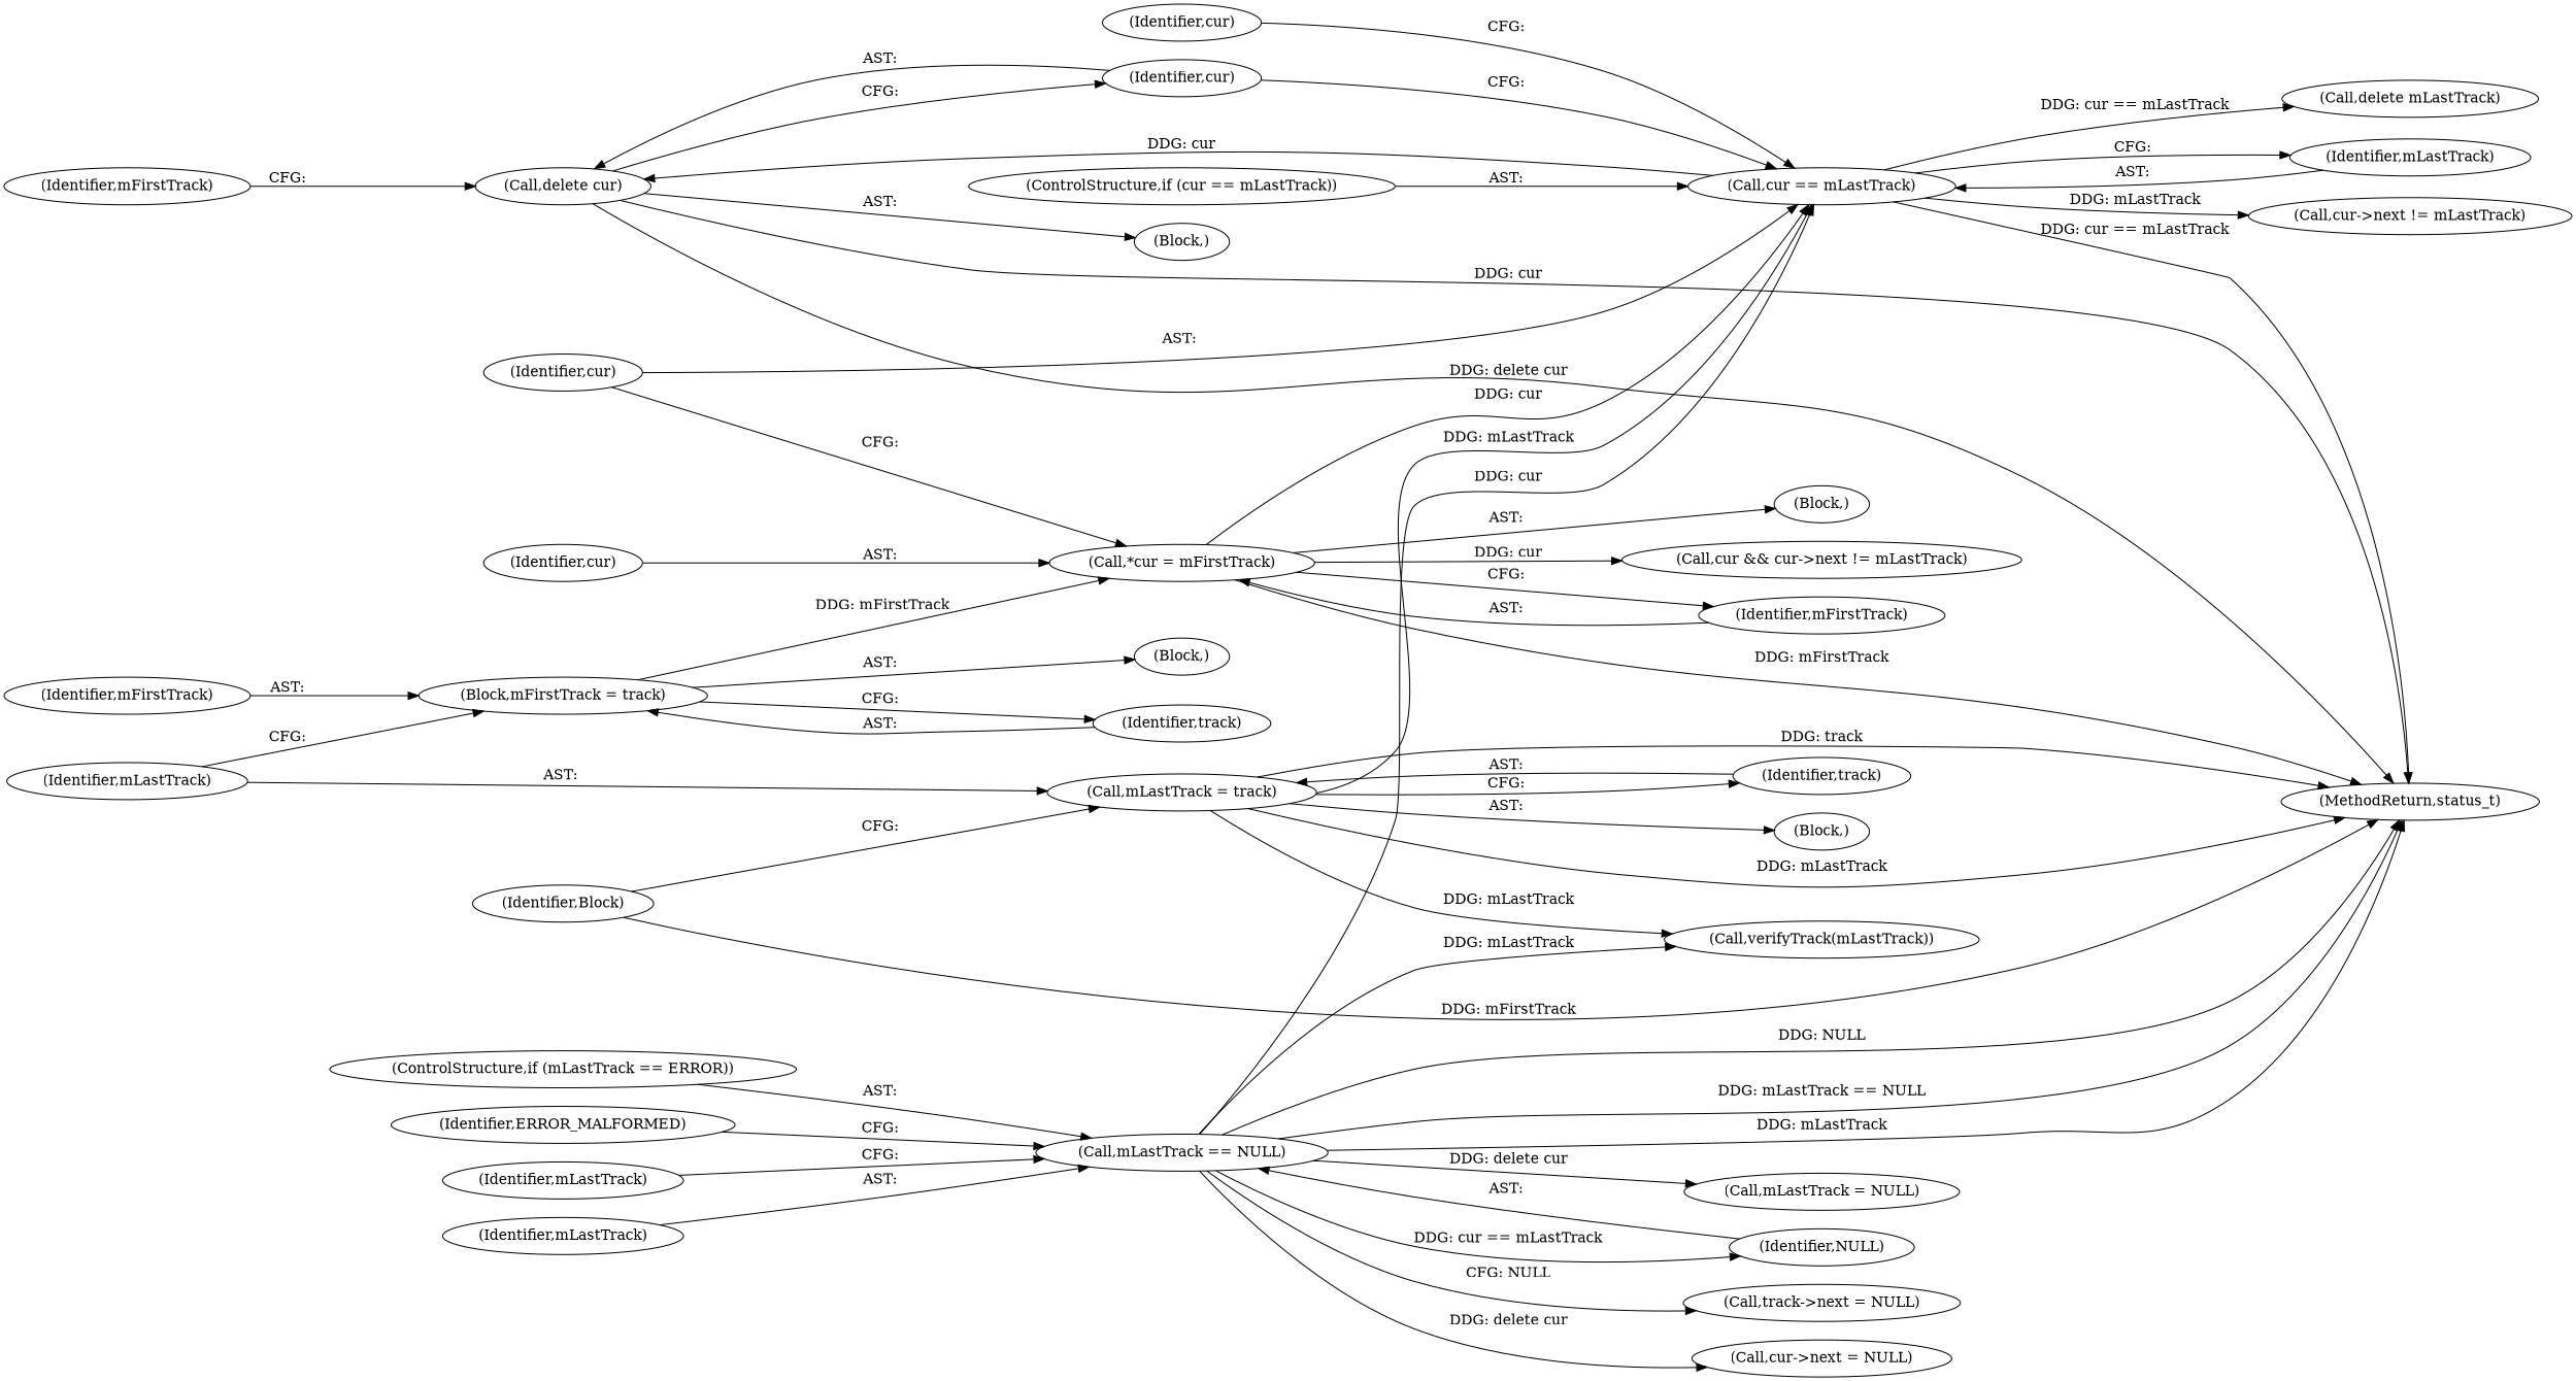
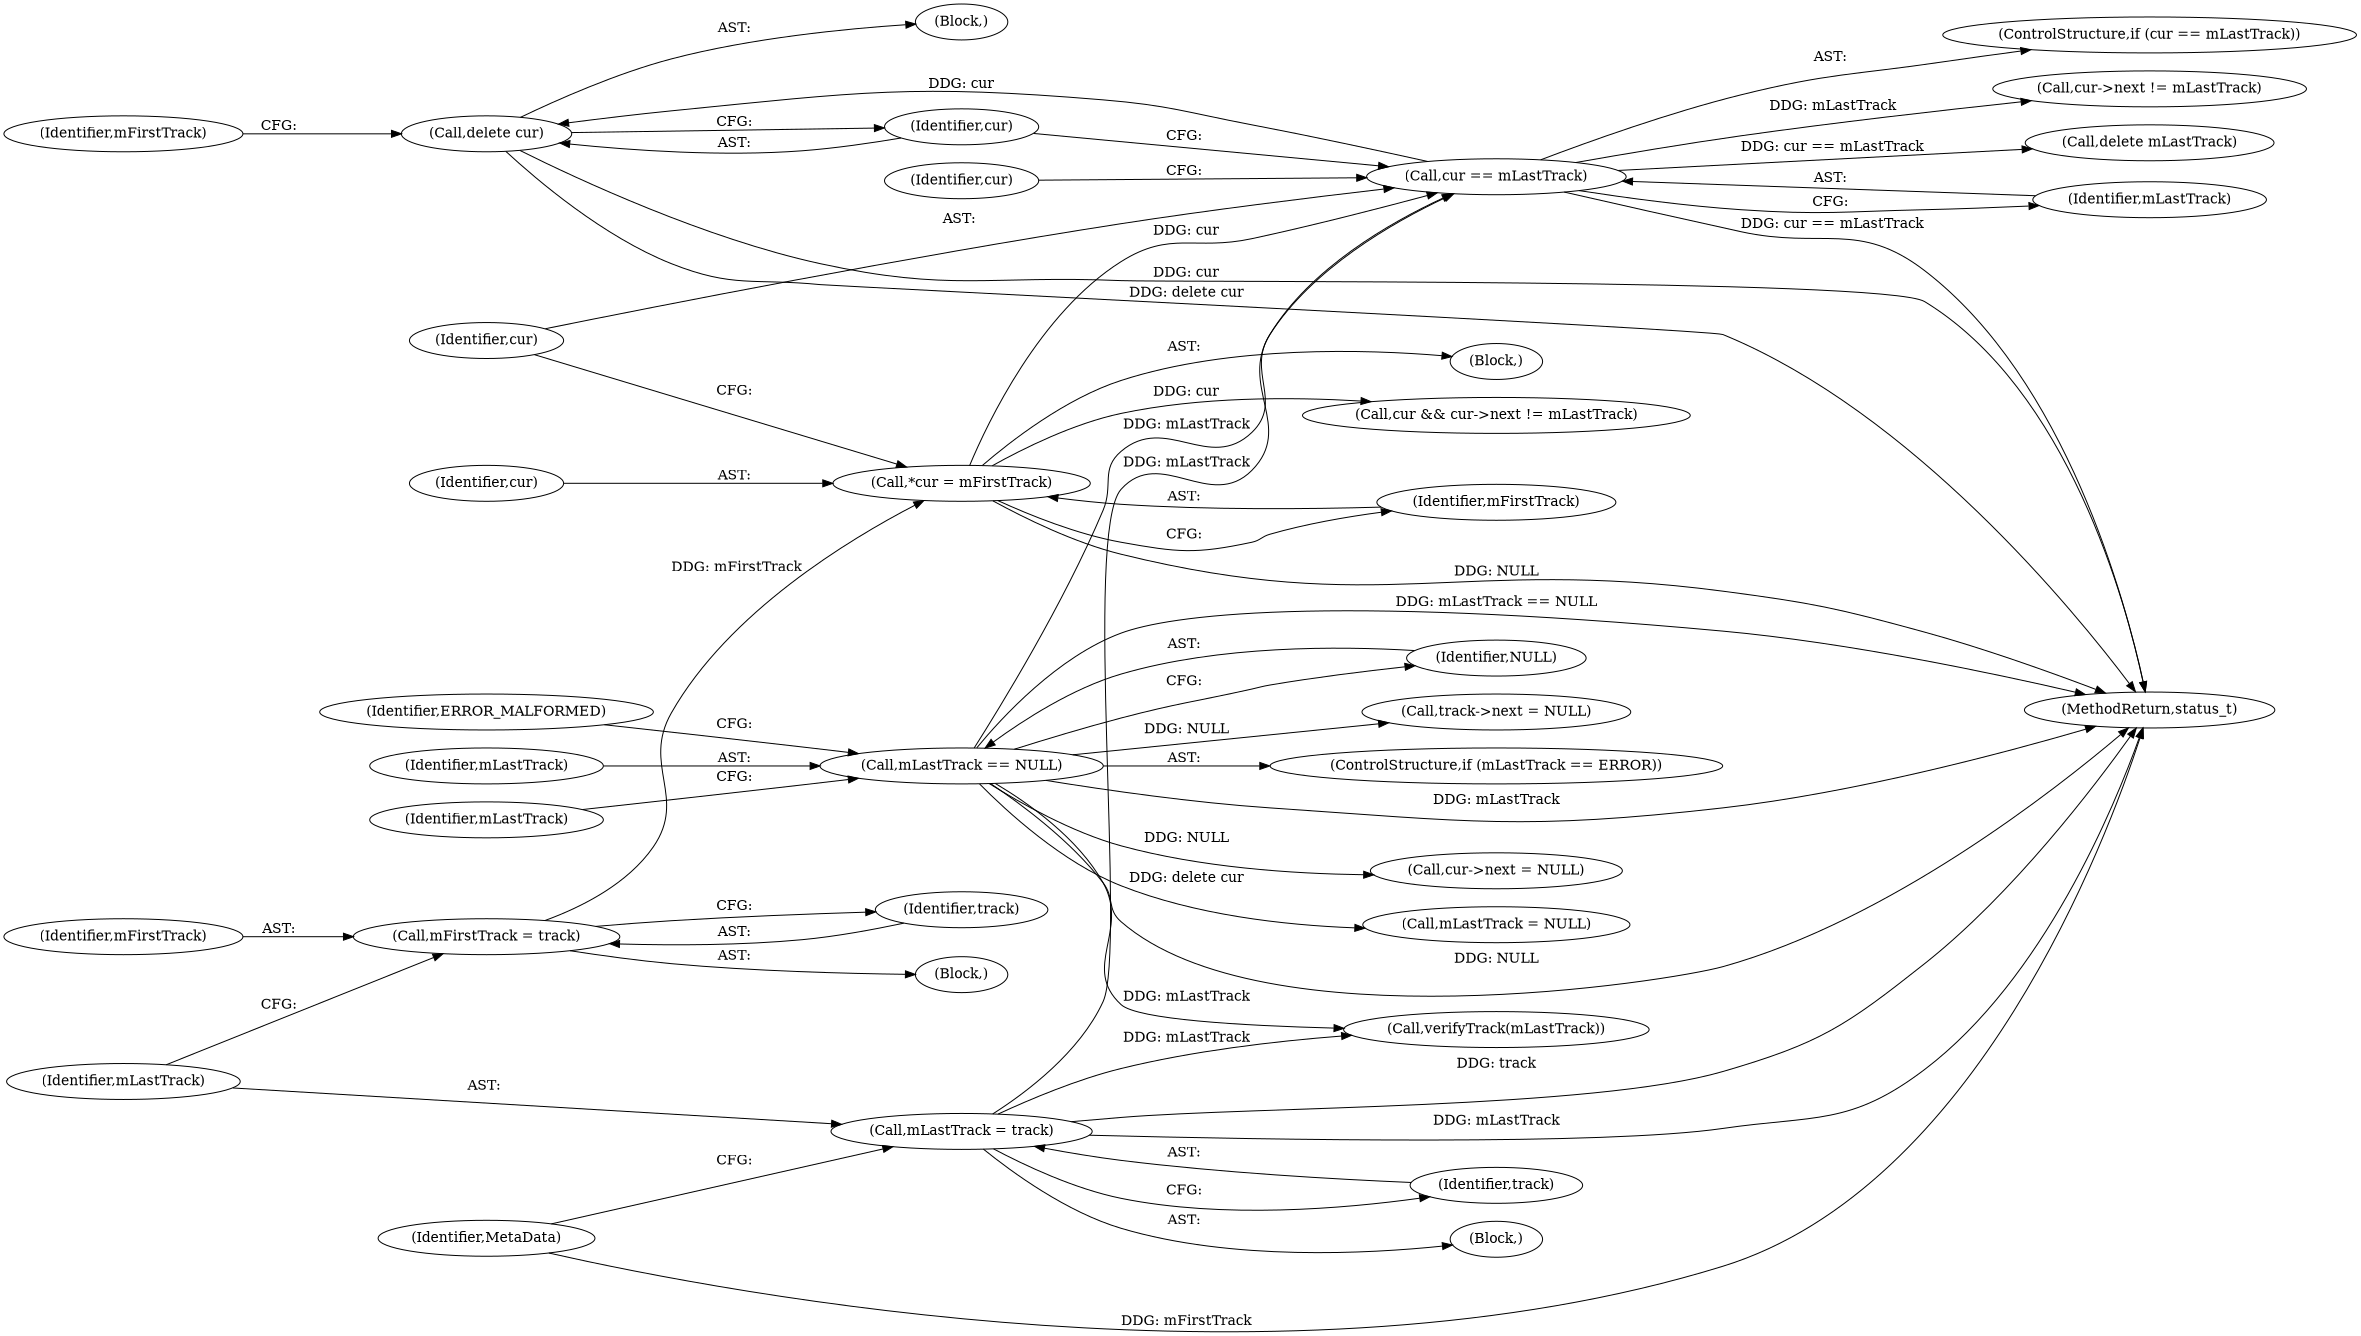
  digraph {
    rankdir=LR
    n1 [label="(Call,delete cur)"]
    n2 [label="(Block,)"]
    n3 [label="(MethodReturn,status_t)"]
    n4 [label="(Identifier,cur)"]
    n5 [label="(Call,cur == mLastTrack)"]
    n6 [label="(Identifier,mLastTrack)"]
    n7 [label="(ControlStructure,if (cur == mLastTrack))"]
    n8 [label="(Call,cur->next != mLastTrack)"]
    n9 [label="(Call,delete mLastTrack)"]
    n10 [label="(Call,cur && cur->next != mLastTrack)"]
    n11 [label="(Call,*cur = mFirstTrack)"]
    n12 [label="(Identifier,mFirstTrack)"]
    n13 [label="(Block,)"]
-   n14 [label="(Block,mFirstTrack = track)"]
+   n14 [label="(Call,mFirstTrack = track)"]
    n15 [label="(Block,)"]
    n16 [label="(Identifier,track)"]
    n17 [label="(Call,mLastTrack == NULL)"]
    n18 [label="(Call,track->next = NULL)"]
    n19 [label="(ControlStructure,if (mLastTrack == ERROR))"]
    n20 [label="(Call,verifyTrack(mLastTrack))"]
    n21 [label="(Call,cur->next = NULL)"]
    n22 [label="(Call,mLastTrack = NULL)"]
    n23 [label="(Identifier,NULL)"]
    n24 [label="(Call,mLastTrack = track)"]
    n25 [label="(Block,)"]
    n26 [label="(Identifier,track)"]
    n27 [label="(Identifier,mLastTrack)"]
-   n28 [label="(Identifier,Block)"]
+   n28 [label="(Identifier,MetaData)"]
    n29 [label="(Identifier,cur)"]
    n30 [label="(Identifier,mFirstTrack)"]
    n31 [label="(Identifier,cur)"]
    n32 [label="(Identifier,ERROR_MALFORMED)"]
    n33 [label="(Identifier,cur)"]
    n34 [label="(Identifier,mLastTrack)"]
    n35 [label="(Identifier,mLastTrack)"]
    n36 [label="(Identifier,mFirstTrack)"]
    n1 -> n2 [label="AST: "]
    n1 -> n3 [label="DDG: cur"]
    n1 -> n3 [label="DDG: delete cur"]
    n1 -> n4 [label="CFG: "]
    n4 -> n1 [label="AST: "]
    n4 -> n5 [label="CFG: "]
    n5 -> n1 [label="DDG: cur"]
    n5 -> n3 [label="DDG: cur == mLastTrack"]
    n5 -> n6 [label="CFG: "]
-   n7 -> n5 [label="AST: "]
+   n5 -> n7 [label="AST: "]
    n5 -> n8 [label="DDG: mLastTrack"]
    n5 -> n9 [label="DDG: cur == mLastTrack"]
    n6 -> n5 [label="AST: "]
-   n11 -> n3 [label="DDG: mFirstTrack"]
+   n11 -> n3 [label="DDG: NULL"]
    n11 -> n5 [label="DDG: cur"]
    n11 -> n10 [label="DDG: cur"]
    n11 -> n12 [label="CFG: "]
    n11 -> n13 [label="AST: "]
    n12 -> n11 [label="AST: "]
    n14 -> n11 [label="DDG: mFirstTrack"]
    n14 -> n15 [label="AST: "]
    n14 -> n16 [label="CFG: "]
    n16 -> n14 [label="AST: "]
    n17 -> n3 [label="DDG: NULL"]
    n17 -> n3 [label="DDG: mLastTrack == NULL"]
    n17 -> n3 [label="DDG: mLastTrack"]
-   n17 -> n5 [label="DDG: cur"]
-   n17 -> n18 [label="CFG: NULL"]
-   n19 -> n17 [label="AST: "]
+   n17 -> n5 [label="DDG: mLastTrack"]
+   n17 -> n18 [label="DDG: NULL"]
+   n17 -> n19 [label="AST: "]
    n17 -> n20 [label="DDG: mLastTrack"]
-   n17 -> n21 [label="DDG: delete cur"]
+   n17 -> n21 [label="DDG: NULL"]
    n17 -> n22 [label="DDG: delete cur"]
-   n17 -> n23 [label="DDG: cur == mLastTrack"]
+   n17 -> n23 [label="CFG: "]
    n23 -> n17 [label="AST: "]
    n24 -> n3 [label="DDG: track"]
    n24 -> n3 [label="DDG: mLastTrack"]
    n24 -> n5 [label="DDG: mLastTrack"]
    n24 -> n20 [label="DDG: mLastTrack"]
    n24 -> n25 [label="AST: "]
    n24 -> n26 [label="CFG: "]
    n26 -> n24 [label="AST: "]
    n27 -> n14 [label="CFG: "]
    n27 -> n24 [label="AST: "]
    n28 -> n3 [label="DDG: mFirstTrack"]
    n28 -> n24 [label="CFG: "]
    n29 -> n11 [label="AST: "]
    n30 -> n14 [label="AST: "]
    n31 -> n5 [label="CFG: "]
    n32 -> n17 [label="CFG: "]
    n33 -> n5 [label="AST: "]
    n33 -> n11 [label="CFG: "]
    n34 -> n17 [label="AST: "]
    n35 -> n17 [label="CFG: "]
    n36 -> n1 [label="CFG: "]
  }
